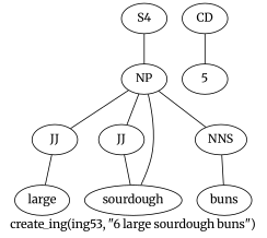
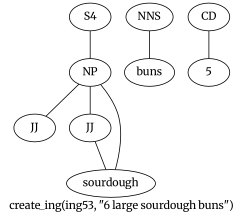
  graph {
    fontname=Merriweather
    label="create_ing(ing53, \"6 large sourdough buns\")"
    node [fontname=Merriweather]
    edge [fontname=Merriweather]
    n1 [label=S4]
    n2 [label=NP]
    n3 [label=JJ]
    n4 [label=JJ]
    n5 [label=NNS]
    n6 [label=sourdough]
    n7 [label=CD]
    n8 [label=5]
-   n9 [label=large]
    n10 [label=buns]
    n1 -- n2
    n2 -- n3
    n2 -- n4
-   n2 -- n5
    n2 -- n6
-   n3 -- n9
    n4 -- n6
    n5 -- n10
    n7 -- n8
  }
